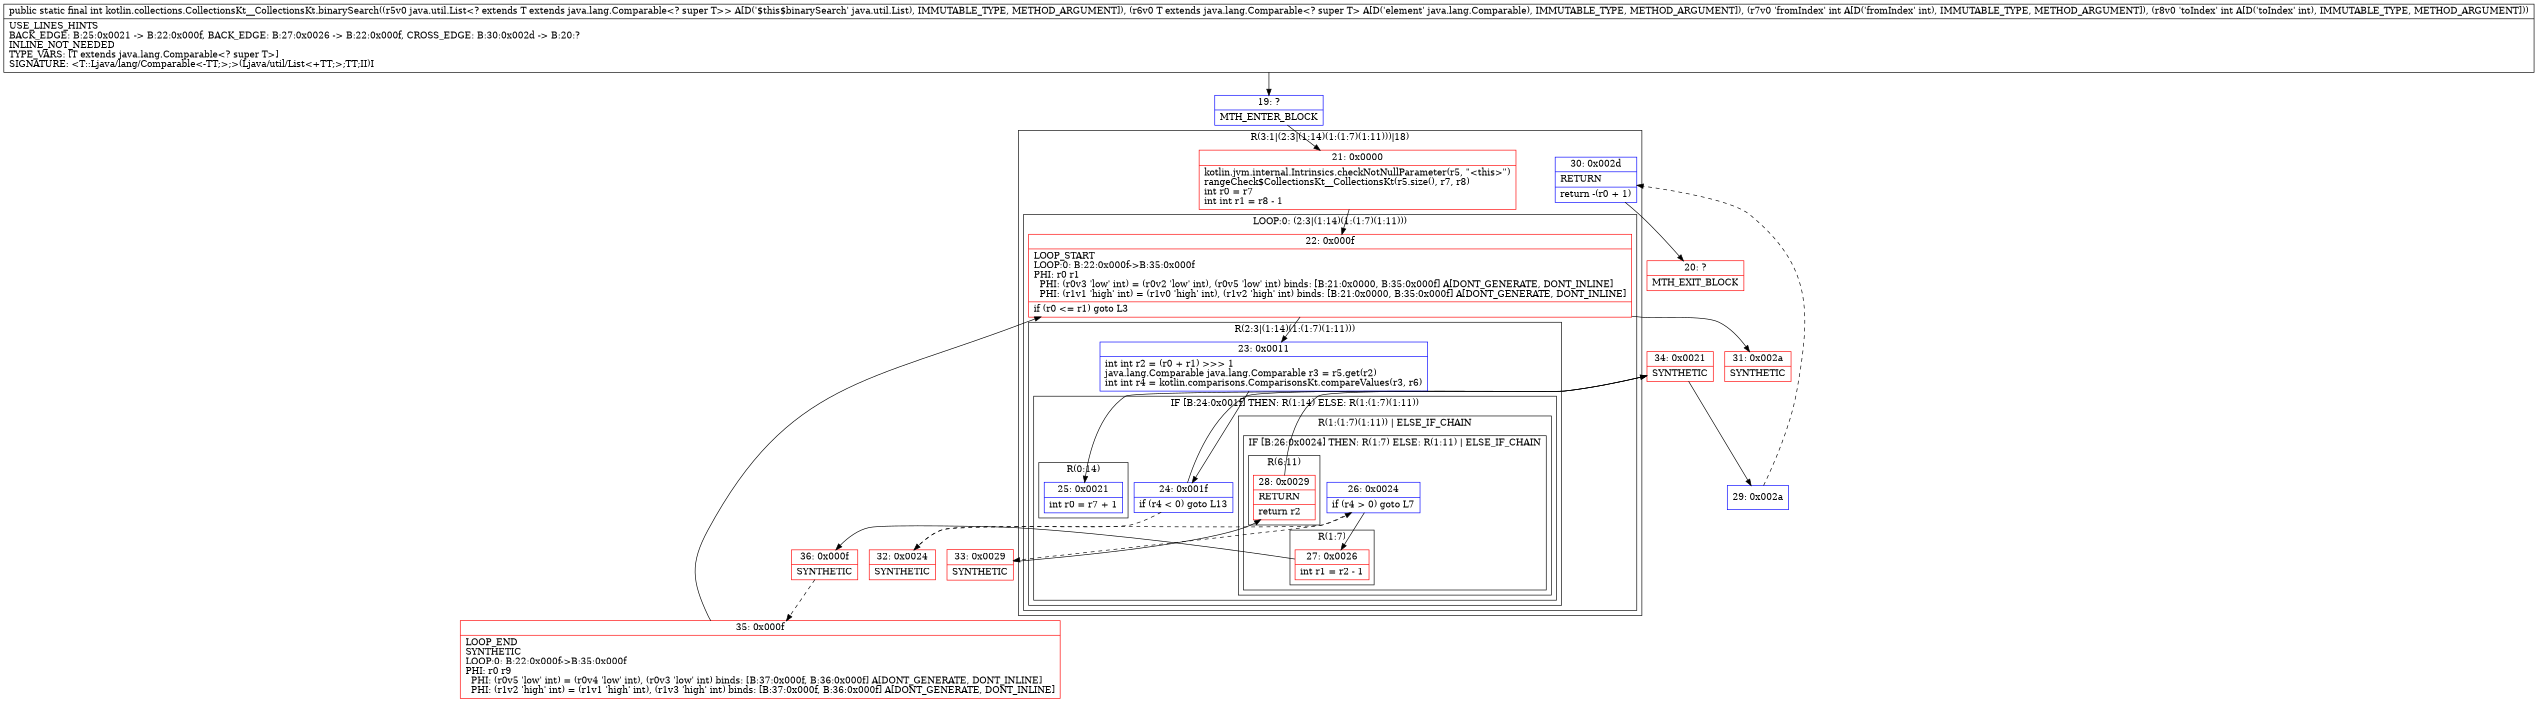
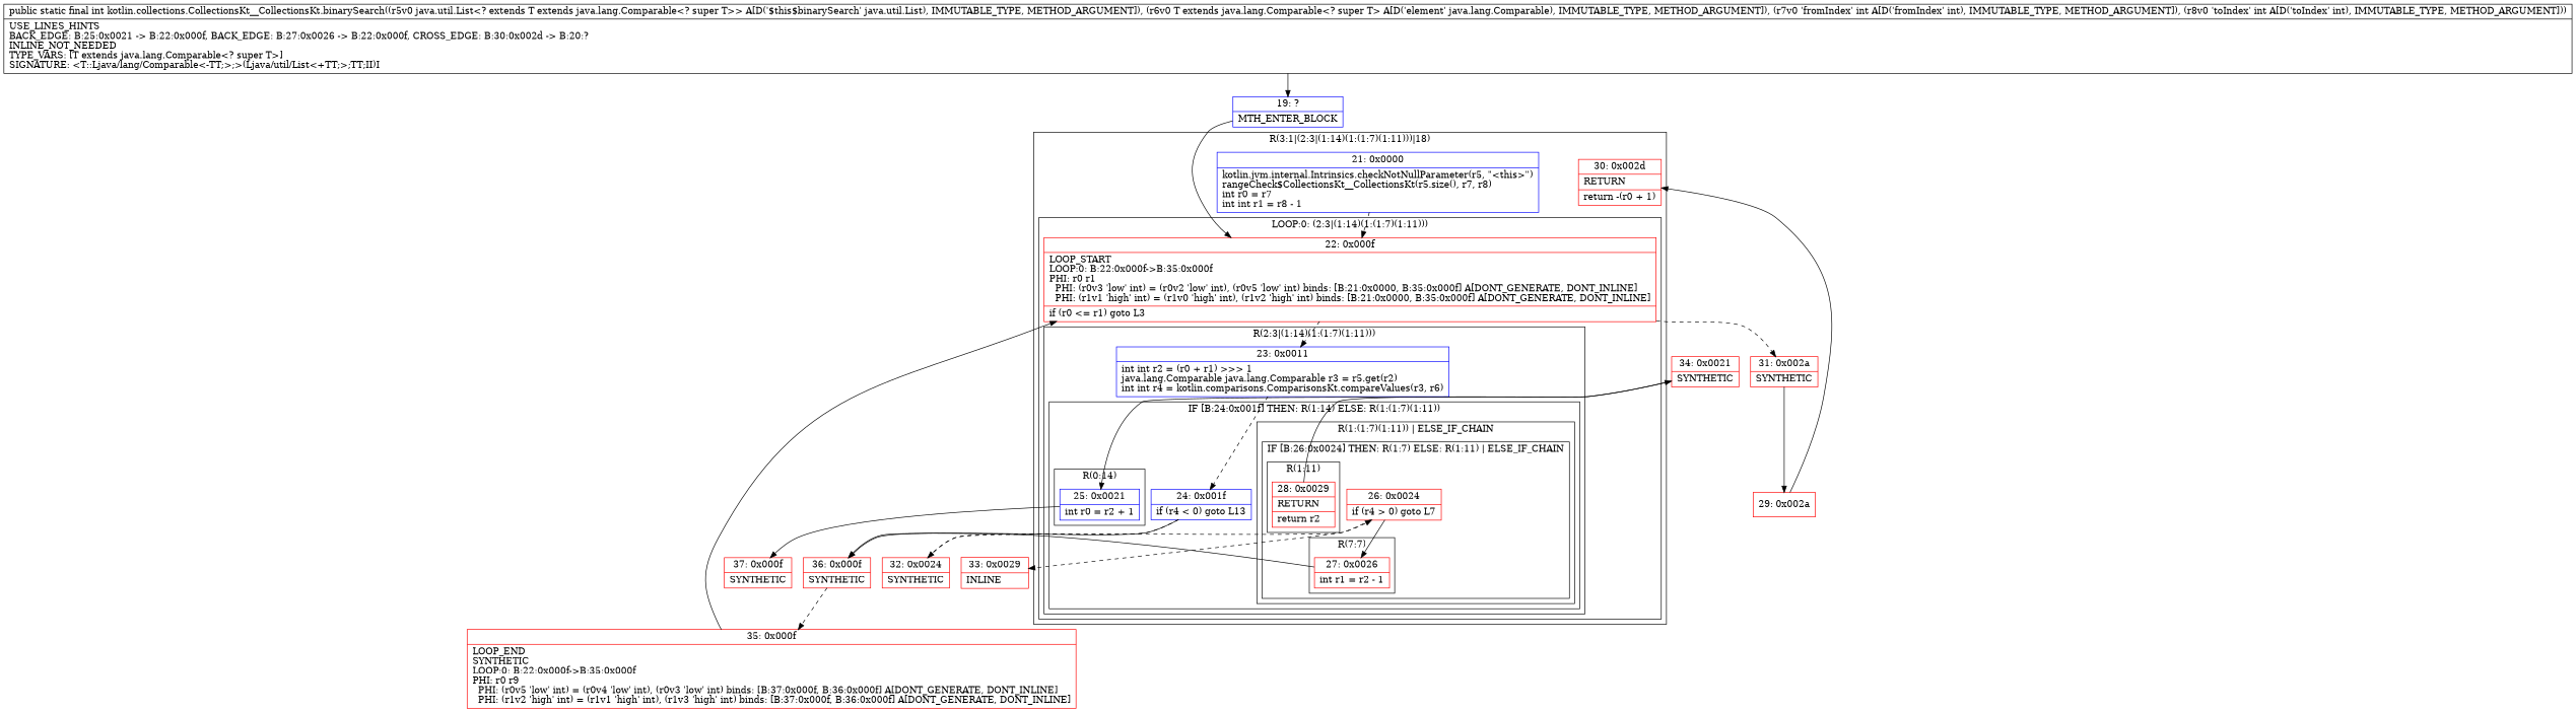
  digraph {
    node [color=red shape=record]
-   n1 [color=blue label="{25\:\ 0x0021|int r0 = r7 + 1\l}"]
+   n1 [color=blue label="{25\:\ 0x0021|int r0 = r2 + 1\l}"]
    n2 [label="{27\:\ 0x0026|int r1 = r2 \- 1\l}"]
    n3 [label="{28\:\ 0x0029|RETURN\l|return r2\l}"]
-   n4 [color=blue label="{26\:\ 0x0024|if (r4 \> 0) goto L7\l}"]
+   n4 [label="{26\:\ 0x0024|if (r4 \> 0) goto L7\l}"]
    n5 [color=blue label="{24\:\ 0x001f|if (r4 \< 0) goto L13\l}"]
    n6 [color=blue label="{23\:\ 0x0011|int int r2 = (r0 + r1) \>\>\> 1\ljava.lang.Comparable java.lang.Comparable r3 = r5.get(r2)\lint int r4 = kotlin.comparisons.ComparisonsKt.compareValues(r3, r6)\l}"]
    n7 [label="{22\:\ 0x000f|LOOP_START\lLOOP:0: B:22:0x000f\-\>B:35:0x000f\lPHI: r0 r1 \l  PHI: (r0v3 'low' int) = (r0v2 'low' int), (r0v5 'low' int) binds: [B:21:0x0000, B:35:0x000f] A[DONT_GENERATE, DONT_INLINE]\l  PHI: (r1v1 'high' int) = (r1v0 'high' int), (r1v2 'high' int) binds: [B:21:0x0000, B:35:0x000f] A[DONT_GENERATE, DONT_INLINE]\l|if (r0 \<= r1) goto L3\l}"]
-   n8 [label="{21\:\ 0x0000|kotlin.jvm.internal.Intrinsics.checkNotNullParameter(r5, \"\<this\>\")\lrangeCheck$CollectionsKt__CollectionsKt(r5.size(), r7, r8)\lint r0 = r7\lint int r1 = r8 \- 1\l}"]
-   n9 [color=blue label="{30\:\ 0x002d|RETURN\l|return \-(r0 + 1)\l}"]
+   n8 [color=blue label="{21\:\ 0x0000|kotlin.jvm.internal.Intrinsics.checkNotNullParameter(r5, \"\<this\>\")\lrangeCheck$CollectionsKt__CollectionsKt(r5.size(), r7, r8)\lint r0 = r7\lint int r1 = r8 \- 1\l}"]
+   n9 [label="{30\:\ 0x002d|RETURN\l|return \-(r0 + 1)\l}"]
+   n10 [label="{37\:\ 0x000f|SYNTHETIC\l}"]
    n11 [label="{36\:\ 0x000f|SYNTHETIC\l}"]
    n12 [label="{34\:\ 0x0021|SYNTHETIC\l}"]
-   n13 [label="{33\:\ 0x0029|SYNTHETIC\l}"]
+   n13 [label="{33\:\ 0x0029|INLINE\l}"]
    n14 [label="{32\:\ 0x0024|SYNTHETIC\l}"]
    n15 [label="{31\:\ 0x002a|SYNTHETIC\l}"]
-   n16 [label="{20\:\ ?|MTH_EXIT_BLOCK\l}"]
-   n17 [color=blue label="{29\:\ 0x002a}"]
+   n17 [label="{29\:\ 0x002a}"]
    n18 [label="{35\:\ 0x000f|LOOP_END\lSYNTHETIC\lLOOP:0: B:22:0x000f\-\>B:35:0x000f\lPHI: r0 r9 \l  PHI: (r0v5 'low' int) = (r0v4 'low' int), (r0v3 'low' int) binds: [B:37:0x000f, B:36:0x000f] A[DONT_GENERATE, DONT_INLINE]\l  PHI: (r1v2 'high' int) = (r1v1 'high' int), (r1v3 'high' int) binds: [B:37:0x000f, B:36:0x000f] A[DONT_GENERATE, DONT_INLINE]\l}"]
    n19 [color=blue label="{19\:\ ?|MTH_ENTER_BLOCK\l}"]
    n20 [label="{public static final int kotlin.collections.CollectionsKt__CollectionsKt.binarySearch((r5v0 java.util.List\<? extends T extends java.lang.Comparable\<? super T\>\> A[D('$this$binarySearch' java.util.List), IMMUTABLE_TYPE, METHOD_ARGUMENT]), (r6v0 T extends java.lang.Comparable\<? super T\> A[D('element' java.lang.Comparable), IMMUTABLE_TYPE, METHOD_ARGUMENT]), (r7v0 'fromIndex' int A[D('fromIndex' int), IMMUTABLE_TYPE, METHOD_ARGUMENT]), (r8v0 'toIndex' int A[D('toIndex' int), IMMUTABLE_TYPE, METHOD_ARGUMENT]))  | USE_LINES_HINTS\lBACK_EDGE: B:25:0x0021 \-\> B:22:0x000f, BACK_EDGE: B:27:0x0026 \-\> B:22:0x000f, CROSS_EDGE: B:30:0x002d \-\> B:20:?\lINLINE_NOT_NEEDED\lTYPE_VARS: [T extends java.lang.Comparable\<? super T\>]\lSIGNATURE: \<T::Ljava\/lang\/Comparable\<\-TT;\>;\>(Ljava\/util\/List\<+TT;\>;TT;II)I\l}" color=""]
    subgraph cluster_1 {
      label="R(3:1|(2:3|(1:14)(1:(1:7)(1:11)))|18)"
      n8
      n9
      subgraph cluster_2 {
        label="LOOP:0: (2:3|(1:14)(1:(1:7)(1:11)))"
        n7
        subgraph cluster_3 {
          label="R(2:3|(1:14)(1:(1:7)(1:11)))"
          n6
          subgraph cluster_4 {
            label="IF [B:24:0x001f] THEN: R(1:14) ELSE: R(1:(1:7)(1:11))"
            n5
            subgraph cluster_5 {
              label="R(0:14)"
              n1
            }
            subgraph cluster_6 {
              label="R(1:(1:7)(1:11)) | ELSE_IF_CHAIN\l"
              subgraph cluster_7 {
                label="IF [B:26:0x0024] THEN: R(1:7) ELSE: R(1:11) | ELSE_IF_CHAIN\l"
                n4
                subgraph cluster_8 {
-                 label="R(1:7)"
+                 label="R(7:7)"
                  n2
                }
                subgraph cluster_9 {
-                 label="R(6:11)"
+                 label="R(1:11)"
                  n3
                }
              }
            }
          }
        }
      }
    }
+   n1 -> n10
    n2 -> n11
    n3 -> n12
    n4 -> n2
    n4 -> n13 [style=dashed]
-   n5 -> n12
+   n5 -> n11
    n5 -> n14 [style=dashed]
-   n6 -> n5
-   n7 -> n6
-   n7 -> n15 [style=solid]
-   n8 -> n7
-   n9 -> n16
+   n6 -> n5 [style=dashed]
+   n7 -> n6 [style=dashed]
+   n7 -> n15 [style=dashed]
+   n8 -> n7 [style=dashed]
    n11 -> n18 [style=dashed]
    n12 -> n1
-   n13 -> n3
    n14 -> n4 [style=dashed]
-   n12 -> n17
-   n17 -> n9 [style=dashed]
+   n15 -> n17
+   n17 -> n9
    n18 -> n7
-   n19 -> n8
+   n19 -> n7
    n20 -> n19
  }
